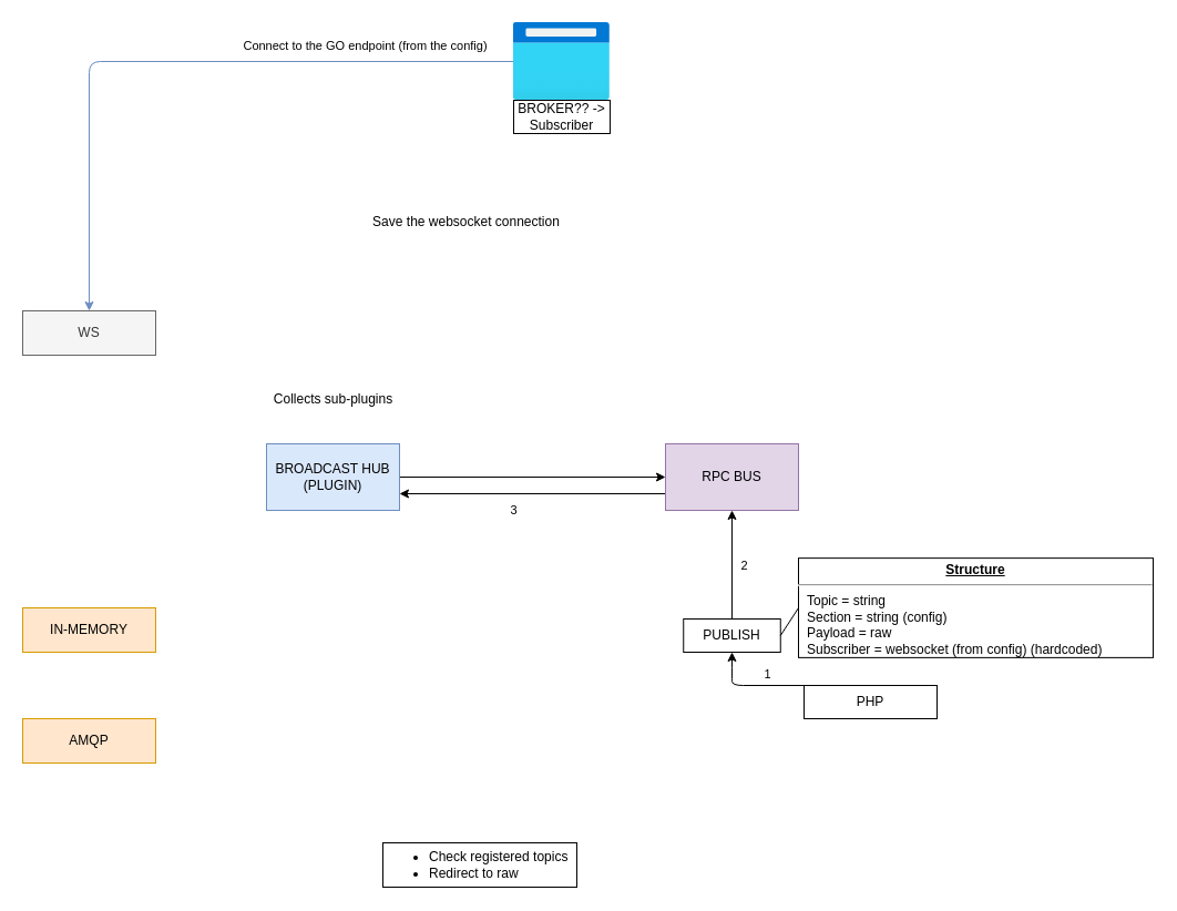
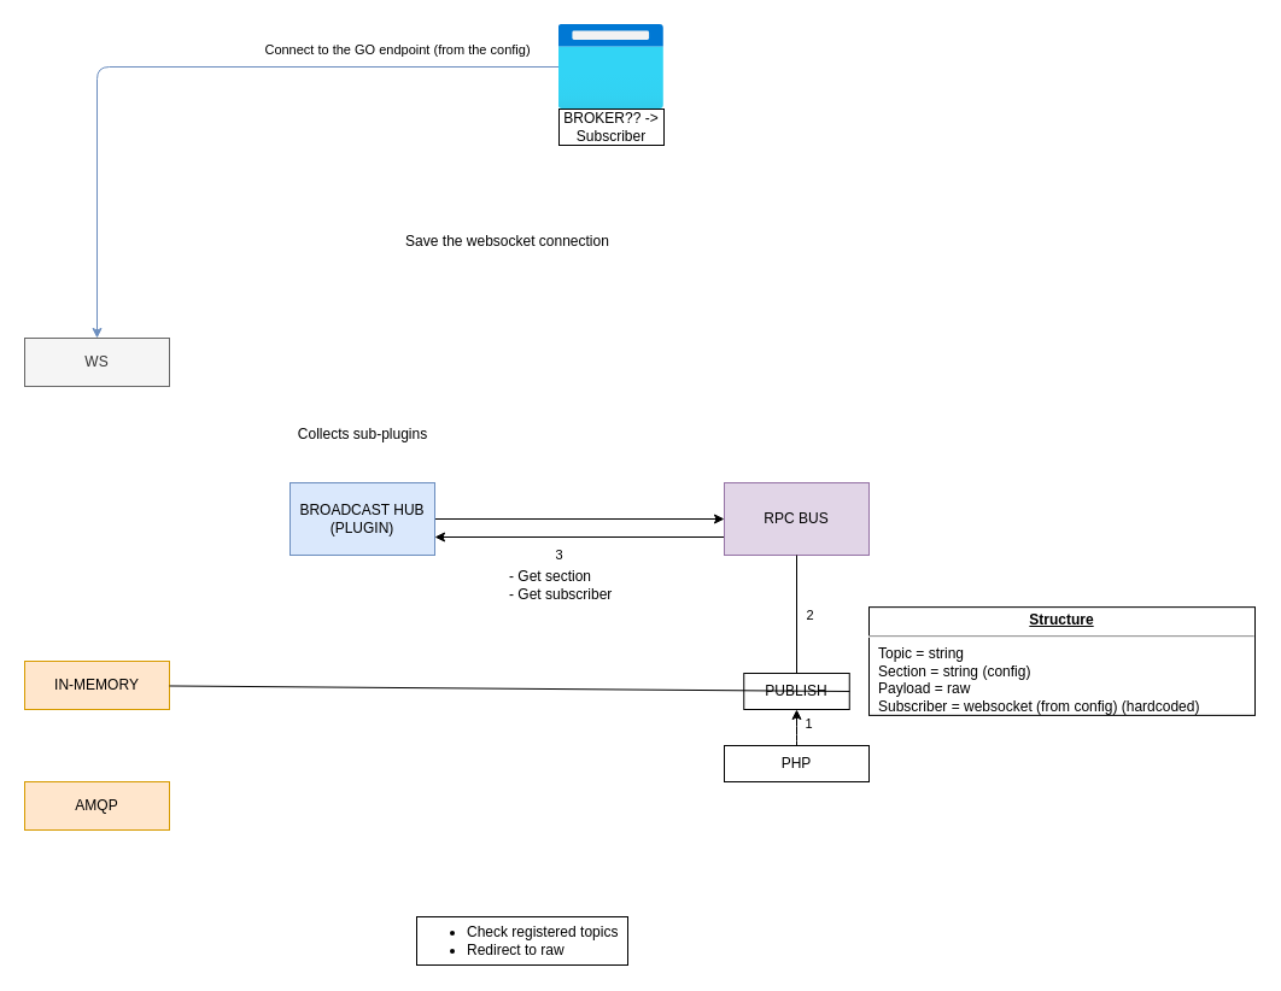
  <mxCell id="0" />
  <mxCell id="1" parent="0" />
  <mxCell id="2" style="edgeStyle=orthogonalEdgeStyle;orthogonalLoop=1;jettySize=auto;html=1;exitX=1;exitY=0.5;exitDx=0;exitDy=0;entryX=0;entryY=0.5;entryDx=0;entryDy=0;" parent="1" source="3" target="8" edge="1"><mxGeometry relative="1" as="geometry"><mxPoint x="430" y="430" as="targetPoint" /></mxGeometry></mxCell>
  <mxCell id="3" value="BROADCAST HUB (PLUGIN)" style="whiteSpace=wrap;html=1;fillColor=#dae8fc;strokeColor=#6c8ebf;fontColor=#000000;" parent="1" vertex="1"><mxGeometry x="240" y="400" width="120" height="60" as="geometry" /></mxCell>
  <mxCell id="4" value="WS" style="whiteSpace=wrap;html=1;fillColor=#f5f5f5;strokeColor=#666666;fontColor=#333333;" parent="1" vertex="1"><mxGeometry x="20" y="280" width="120" height="40" as="geometry" /></mxCell>
  <mxCell id="5" value="IN-MEMORY" style="whiteSpace=wrap;html=1;fillColor=#ffe6cc;strokeColor=#d79b00;fontColor=#000000;" parent="1" vertex="1"><mxGeometry x="20" y="548" width="120" height="40" as="geometry" /></mxCell>
  <mxCell id="6" value="Collects sub-plugins" style="text;html=1;align=center;verticalAlign=middle;resizable=0;points=[];autosize=1;" parent="1" vertex="1"><mxGeometry x="240" y="350" width="120" height="20" as="geometry" /></mxCell>
  <mxCell id="7" value="3" style="edgeStyle=orthogonalEdgeStyle;orthogonalLoop=1;jettySize=auto;html=1;exitX=0;exitY=0.75;exitDx=0;exitDy=0;entryX=1;entryY=0.75;entryDx=0;entryDy=0;" parent="1" source="8" target="3" edge="1"><mxGeometry x="0.143" y="15" relative="1" as="geometry"><mxPoint as="offset" /></mxGeometry></mxCell>
  <mxCell id="8" value="RPC BUS" style="whiteSpace=wrap;html=1;fillColor=#e1d5e7;strokeColor=#9673a6;fontColor=#000000;" parent="1" vertex="1"><mxGeometry x="600" y="400" width="120" height="60" as="geometry" /></mxCell>
  <mxCell id="9" style="edgeStyle=orthogonalEdgeStyle;orthogonalLoop=1;jettySize=auto;html=1;entryX=0.5;entryY=0;entryDx=0;entryDy=0;fillColor=#dae8fc;strokeColor=#6c8ebf;" parent="1" source="11" target="4" edge="1"><mxGeometry relative="1" as="geometry" /></mxCell>
  <mxCell id="10" value="Connect to the GO endpoint (from the config)" style="edgeLabel;html=1;align=center;verticalAlign=middle;resizable=0;points=[];" parent="9" vertex="1" connectable="0"><mxGeometry x="-0.668" y="-2" relative="1" as="geometry"><mxPoint x="-33.3" y="-13" as="offset" /></mxGeometry></mxCell>
  <mxCell id="11" value="" style="aspect=fixed;html=1;points=[];align=center;image;fontSize=12;image=img/lib/azure2/general/Browser.svg;" parent="1" vertex="1"><mxGeometry x="462.5" y="20" width="87.5" height="70" as="geometry" /></mxCell>
- <mxCell id="12" style="edgeStyle=orthogonalEdgeStyle;orthogonalLoop=1;jettySize=auto;html=1;exitX=0.5;exitY=0;exitDx=0;exitDy=0;entryX=0.5;entryY=1;entryDx=0;entryDy=0;" parent="1" source="14" target="8" edge="1"><mxGeometry relative="1" as="geometry" /></mxCell>
+ <mxCell id="12" style="edgeStyle=orthogonalEdgeStyle;orthogonalLoop=1;jettySize=auto;html=1;exitX=0.5;exitY=0;exitDx=0;exitDy=0;entryX=0.5;entryY=1;entryDx=0;entryDy=0;endArrow=none;" parent="1" source="14" target="8" edge="1"><mxGeometry relative="1" as="geometry" /></mxCell>
  <mxCell id="13" value="2" style="edgeLabel;html=1;align=center;verticalAlign=middle;resizable=0;points=[];" parent="12" vertex="1" connectable="0"><mxGeometry x="0.235" y="-1" relative="1" as="geometry"><mxPoint x="9" y="12.69" as="offset" /></mxGeometry></mxCell>
  <mxCell id="14" value="PUBLISH" style="whiteSpace=wrap;html=1;" parent="1" vertex="1"><mxGeometry x="616.25" y="558" width="87.5" height="30" as="geometry" /></mxCell>
  <mxCell id="15" value="1" style="edgeStyle=orthogonalEdgeStyle;orthogonalLoop=1;jettySize=auto;html=1;exitX=0.5;exitY=0;exitDx=0;exitDy=0;entryX=0.5;entryY=1;entryDx=0;entryDy=0;" parent="1" source="16" target="14" edge="1"><mxGeometry x="0.2" y="-10" relative="1" as="geometry"><Array as="points"><mxPoint x="660" y="610" /><mxPoint x="660" y="610" /></Array><mxPoint as="offset" /></mxGeometry></mxCell>
- <mxCell id="16" value="PHP" style="whiteSpace=wrap;html=1;" parent="1" vertex="1"><mxGeometry x="725" y="618" width="120" height="30" as="geometry" /></mxCell>
+ <mxCell id="16" value="PHP" style="whiteSpace=wrap;html=1;" parent="1" vertex="1"><mxGeometry x="600" y="618" width="120" height="30" as="geometry" /></mxCell>
  <mxCell id="17" value="Save the websocket connection" style="text;html=1;align=center;verticalAlign=middle;resizable=0;points=[];autosize=1;" parent="1" vertex="1"><mxGeometry x="330" y="190" width="180" height="20" as="geometry" /></mxCell>
  <mxCell id="18" value="BROKER?? -&amp;gt; Subscriber" style="whiteSpace=wrap;html=1;" parent="1" vertex="1"><mxGeometry x="463" y="90" width="87" height="30" as="geometry" /></mxCell>
  <mxCell id="19" value="&lt;p style=&quot;margin: 0px ; margin-top: 4px ; text-align: center ; text-decoration: underline&quot;&gt;&lt;b&gt;Structure&lt;/b&gt;&lt;/p&gt;&lt;hr&gt;&lt;p style=&quot;margin: 0px ; margin-left: 8px&quot;&gt;Topic = string&lt;/p&gt;&lt;p style=&quot;margin: 0px ; margin-left: 8px&quot;&gt;Section = string (config)&lt;br&gt;Payload = raw&lt;br&gt;&lt;/p&gt;&lt;p style=&quot;margin: 0px ; margin-left: 8px&quot;&gt;Subscriber = websocket (from config) (hardcoded)&lt;br&gt;&lt;/p&gt;" style="verticalAlign=top;align=left;overflow=fill;fontSize=12;fontFamily=Helvetica;html=1;" parent="1" vertex="1"><mxGeometry x="720" y="503.13" width="320" height="89.75" as="geometry" /></mxCell>
- <mxCell id="20" value="" style="endArrow=none;html=1;entryX=0;entryY=0.5;entryDx=0;entryDy=0;exitX=1;exitY=0.5;exitDx=0;exitDy=0;" parent="1" source="14" target="19" edge="1"><mxGeometry width="50" height="50" relative="1" as="geometry"><mxPoint x="720" y="598" as="sourcePoint" /><mxPoint x="770" y="548" as="targetPoint" /></mxGeometry></mxCell>
+ <mxCell id="20" value="" style="endArrow=none;html=1;exitX=1;exitY=0.5;exitDx=0;exitDy=0;" parent="1" source="14" target="5" edge="1"><mxGeometry width="50" height="50" relative="1" as="geometry"><mxPoint x="720" y="598" as="sourcePoint" /><mxPoint x="770" y="548" as="targetPoint" /></mxGeometry></mxCell>
  <mxCell id="21" value="AMQP" style="whiteSpace=wrap;html=1;fillColor=#ffe6cc;strokeColor=#d79b00;fontColor=#000000;" parent="1" vertex="1"><mxGeometry x="20" y="648" width="120" height="40" as="geometry" /></mxCell>
  <mxCell id="22" value="&lt;ul&gt;&lt;li&gt;Check registered topics&lt;/li&gt;&lt;li&gt;Redirect to raw&lt;/li&gt;&lt;/ul&gt;" style="whiteSpace=wrap;html=1;align=left;" parent="1" vertex="1"><mxGeometry x="345" y="760" width="175" height="40" as="geometry" /></mxCell>
+ <mxCell id="23" value="- Get section&lt;br&gt;- Get subscriber" style="text;html=1;align=left;verticalAlign=middle;resizable=0;points=[];autosize=1;" parent="1" vertex="1"><mxGeometry x="420" y="470" width="100" height="30" as="geometry" /></mxCell>
